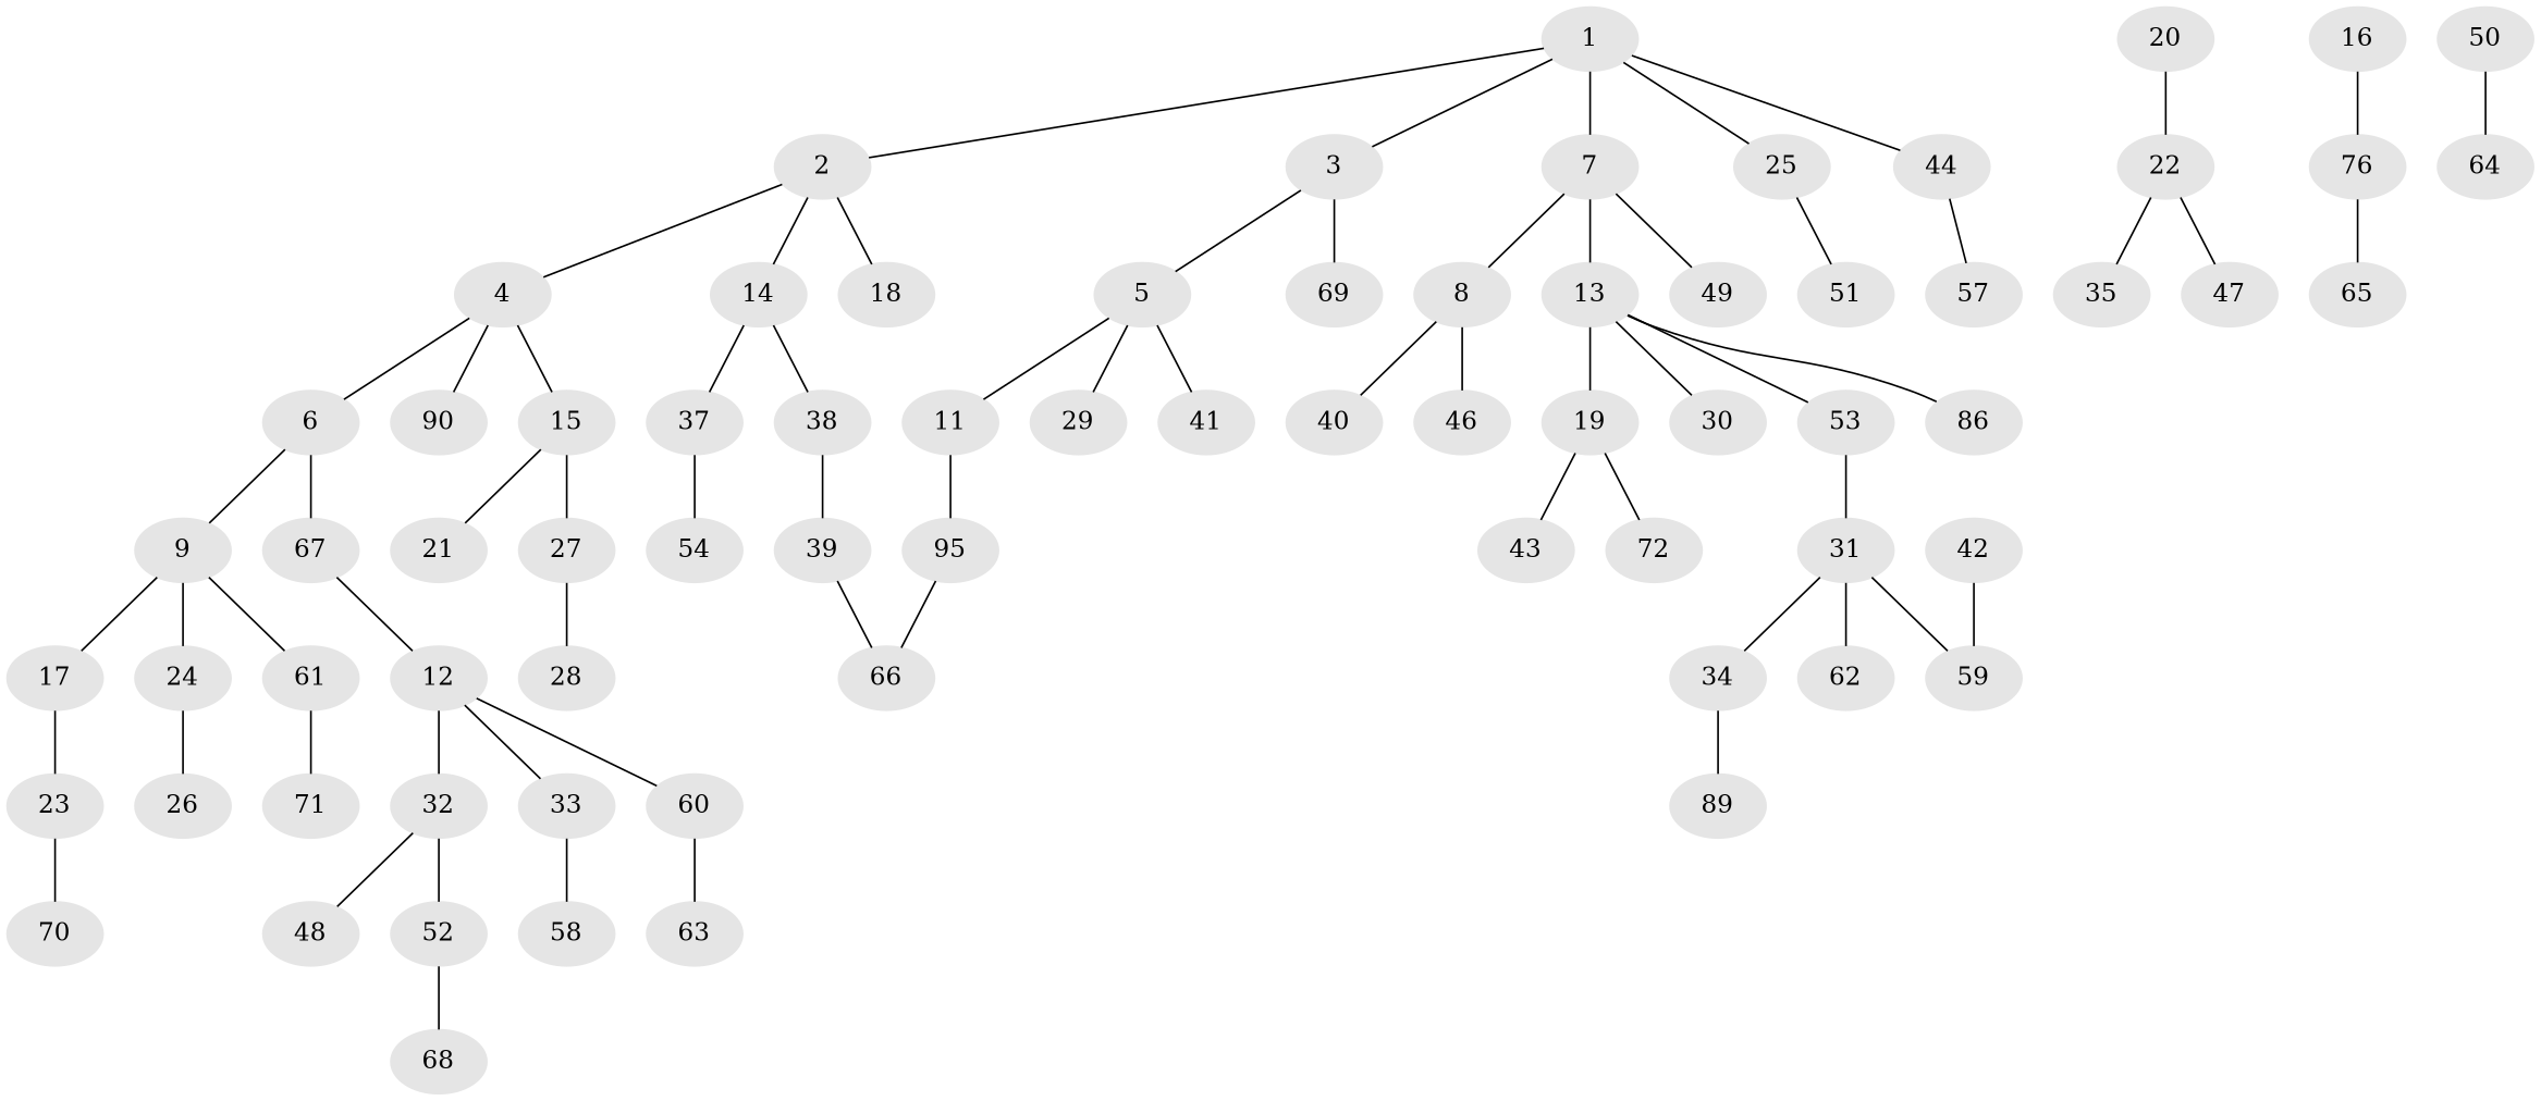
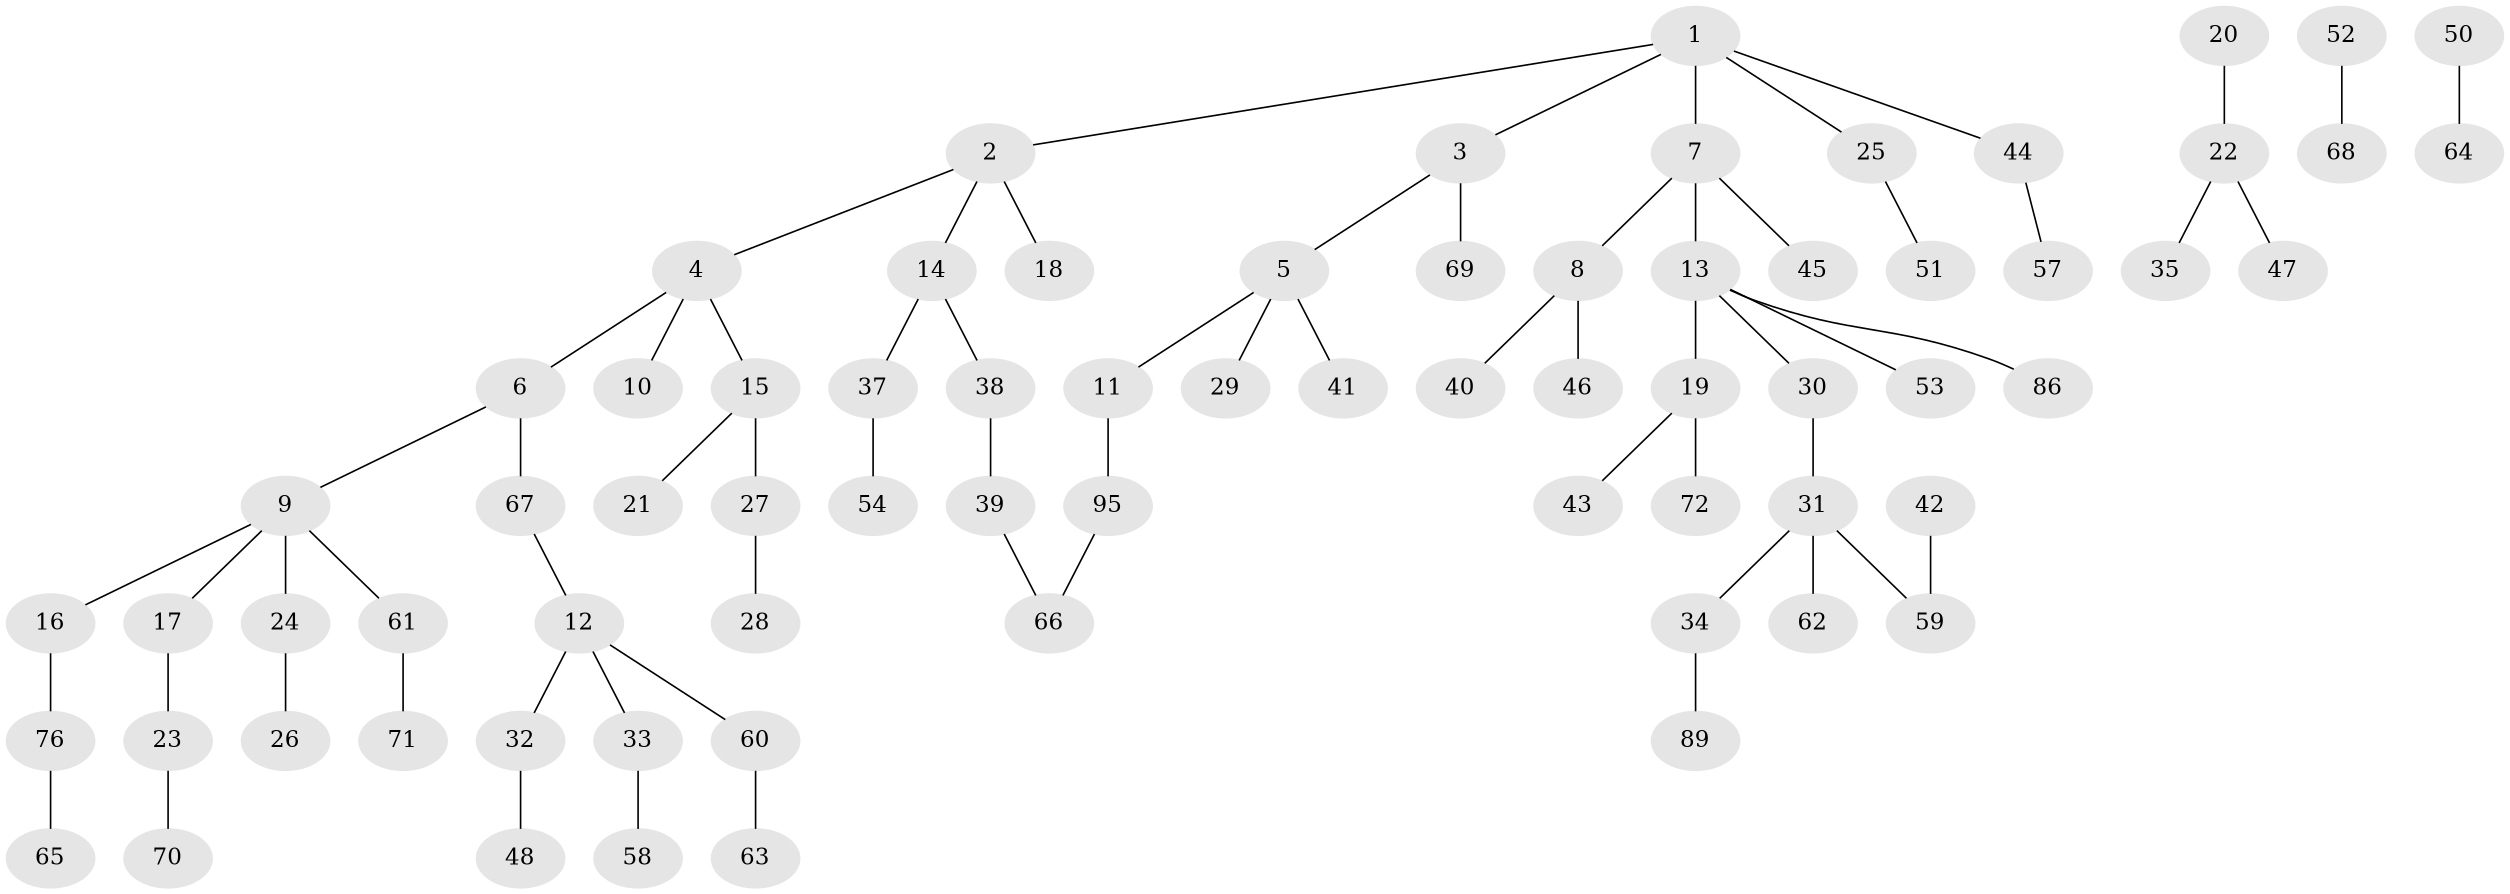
  graph {
    node [color=gray90 style=filled]
    1
    2
    3
    7
    25
    44
    4
    14
    18
    5
    69
    8
    13
-   45 [label=49]
+   45
    51
    57
    6
-   10 [label=90]
+   10
    15
    37
    38
    11
    29
    41
    20
    22
    9
    67
    21
    27
    n31 [label=95]
    16
    17
    24
    61
    12
    32
    33
    60
    40
    46
    19
    30
    53
    n45 [label=86]
    n46 [label=76]
    23
    26
    71
    66
    48
    52
    58
    63
    43
    72
    31
    54
    39
    28
    65
    70
    35
    47
    34
    62
    59
    n68 [label=89]
    42
    68
    50
    64
    1 -- 2
    1 -- 3
    1 -- 7
    1 -- 25
    1 -- 44
    2 -- 4
    2 -- 14
    2 -- 18
    3 -- 5
    3 -- 69
    7 -- 8
    7 -- 13
    7 -- 45
    25 -- 51
    44 -- 57
    4 -- 6
    4 -- 10
    4 -- 15
    14 -- 37
    14 -- 38
    5 -- 11
    5 -- 29
    5 -- 41
    8 -- 40
    8 -- 46
    13 -- 19
    13 -- 30
    13 -- 53
    13 -- n45
    6 -- 9
    6 -- 67
    15 -- 21
    15 -- 27
    37 -- 54
    38 -- 39
    11 -- n31
    20 -- 22
    22 -- 35
    22 -- 47
+   9 -- 16
    9 -- 17
    9 -- 24
    9 -- 61
    67 -- 12
    27 -- 28
    n31 -- 66
    16 -- n46
    17 -- 23
    24 -- 26
    61 -- 71
    12 -- 32
    12 -- 33
    12 -- 60
    32 -- 48
-   32 -- 52
    33 -- 58
    60 -- 63
    19 -- 43
    19 -- 72
-   53 -- 31
+   30 -- 31
    n46 -- 65
    23 -- 70
    52 -- 68
    31 -- 34
    31 -- 62
    31 -- 59
    39 -- 66
    34 -- n68
    42 -- 59
    50 -- 64
  }
